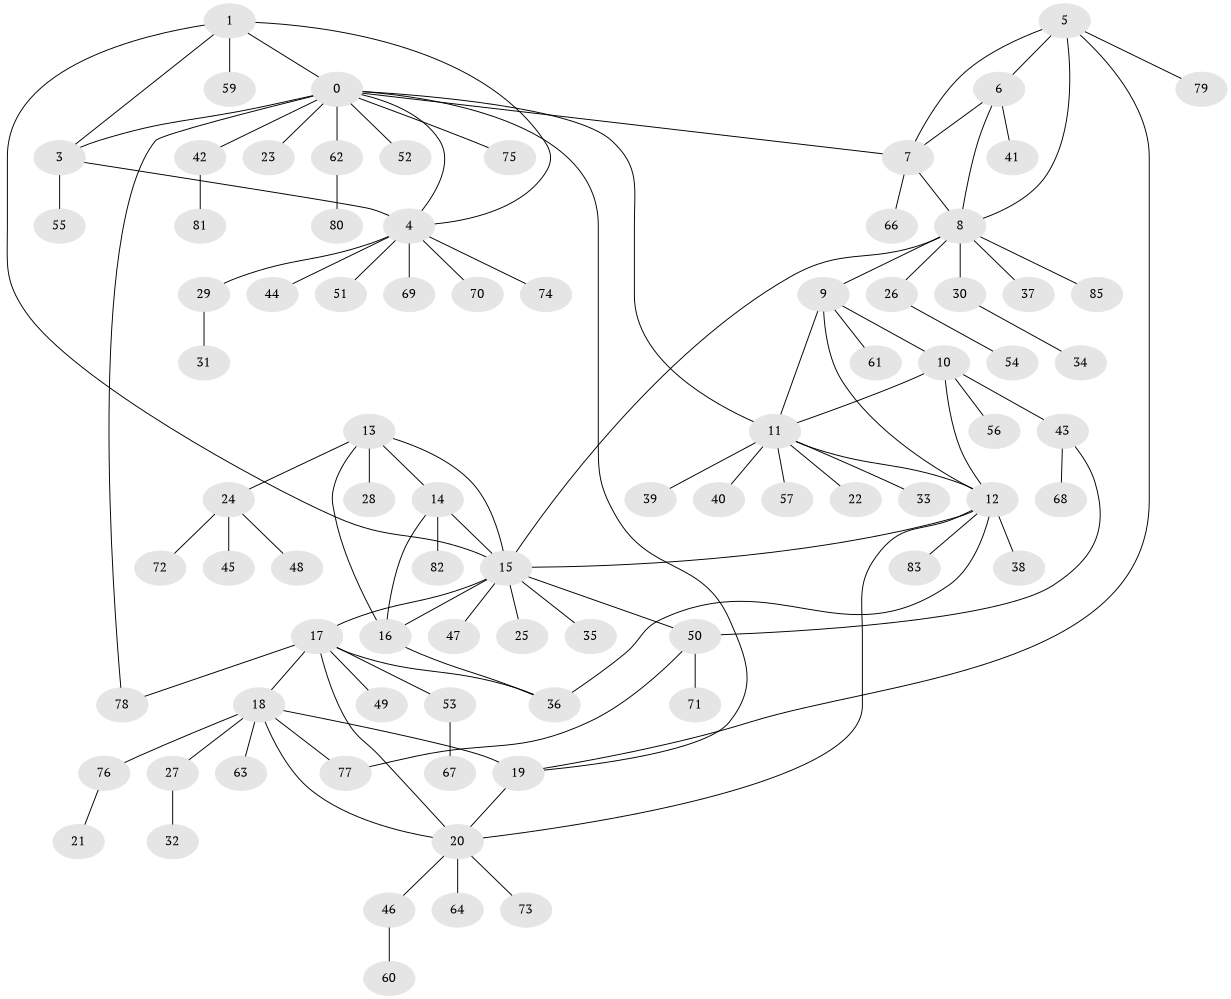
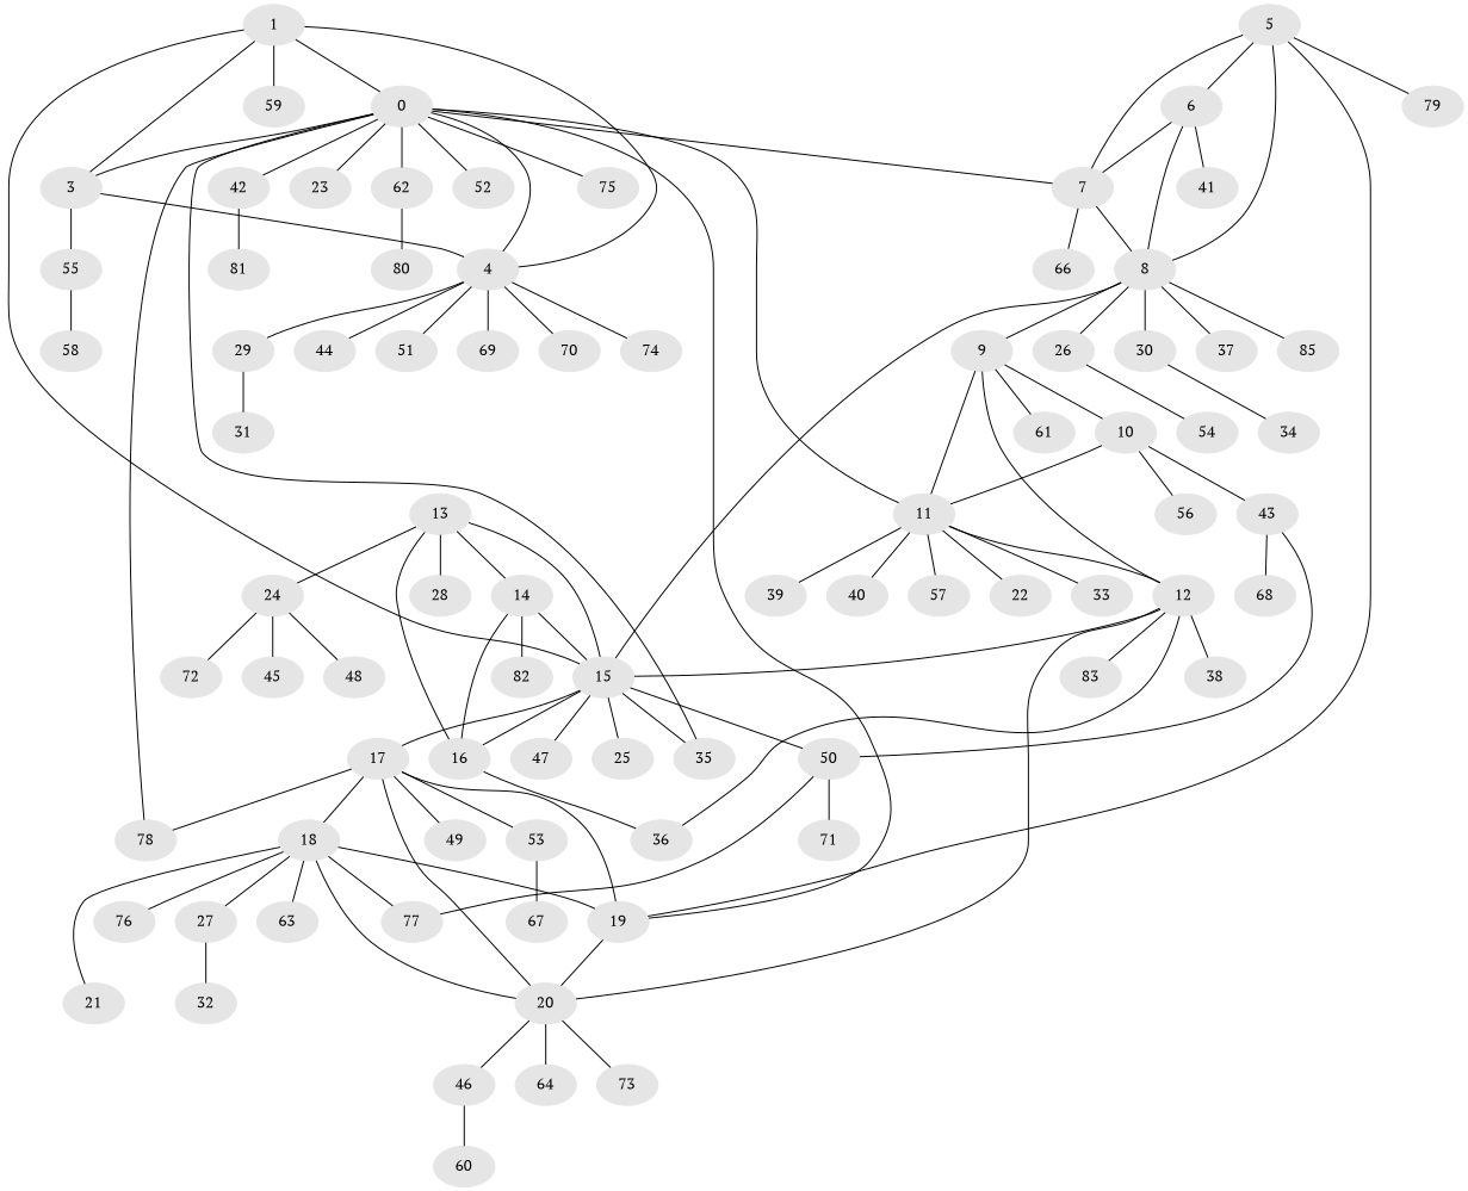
  graph {
    fontname="PT Serif"
    node [color=gray90 fontname="PT Serif" style=filled]
    edge [fontname="PT Serif"]
    n1 [label=0]
    1
    3
    4
    15
    59
    7
    11
    19
    23
    35
    42
    52
    62
    75
    78
    55
    29
    44
    51
    69
    70
    74
    16
    17
    25
    47
    50
    8
    66
    12
    22
    33
    39
    40
    57
    20
    81
    80
+   58
    31
    5
    6
    79
    41
    9
    26
    30
    37
    n50 [label=85]
    10
    61
    54
    34
    43
    56
    36
    38
    83
    68
    46
    64
    73
    13
    14
    24
    28
    82
    45
    48
    72
    18
    49
    53
    77
    71
    21
    27
    63
    76
    67
    32
    60
    n1 -- 3
    n1 -- 4
    n1 -- 7
    n1 -- 11
    n1 -- 19
    n1 -- 23
+   n1 -- 35
    n1 -- 42
    n1 -- 52
    n1 -- 62
    n1 -- 75
    n1 -- 78
    1 -- n1
    1 -- 3
    1 -- 4
    1 -- 15
    1 -- 59
    3 -- 4
    3 -- 55
    4 -- 29
    4 -- 44
    4 -- 51
    4 -- 69
    4 -- 70
    4 -- 74
    15 -- 35
    15 -- 16
    15 -- 17
    15 -- 25
    15 -- 47
    15 -- 50
    7 -- 8
    7 -- 66
    11 -- 12
    11 -- 22
    11 -- 33
    11 -- 39
    11 -- 40
    11 -- 57
    19 -- 20
    42 -- 81
    62 -- 80
+   55 -- 58
    29 -- 31
    16 -- 36
-   17 -- 36
+   17 -- 19
    17 -- 78
    17 -- 20
    17 -- 18
    17 -- 49
    17 -- 53
    50 -- 77
    50 -- 71
    8 -- 15
    8 -- 9
    8 -- 26
    8 -- 30
    8 -- 37
    8 -- n50
    12 -- 15
    12 -- 20
    12 -- 36
    12 -- 38
    12 -- 83
    20 -- 46
    20 -- 64
    20 -- 73
    5 -- 7
    5 -- 19
    5 -- 8
    5 -- 6
    5 -- 79
    6 -- 7
    6 -- 8
    6 -- 41
    9 -- 11
    9 -- 12
    9 -- 10
    9 -- 61
    26 -- 54
    30 -- 34
    10 -- 11
-   10 -- 12
    10 -- 43
    10 -- 56
    43 -- 50
    43 -- 68
    46 -- 60
    13 -- 15
    13 -- 16
    13 -- 14
    13 -- 24
    13 -- 28
    14 -- 15
    14 -- 16
    14 -- 82
    24 -- 45
    24 -- 48
    24 -- 72
    18 -- 19
    18 -- 20
    18 -- 77
-   76 -- 21
+   18 -- 21
    18 -- 27
    18 -- 63
    18 -- 76
    53 -- 67
    27 -- 32
  }
